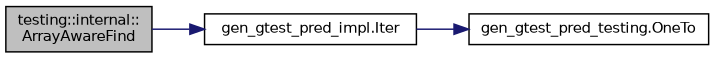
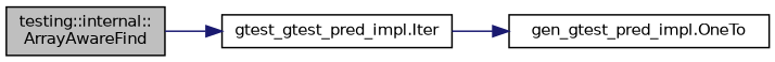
  digraph {
    rankdir=LR
    node [color=black fillcolor=white fontname=Helvetica fontsize=10 shape=record style=filled]
    edge [color=midnightblue fontname=Helvetica fontsize=10 labelfontname=Helvetica labelfontsize=10 style=solid]
    n1 [fillcolor=grey75 fontcolor=black height=0.2 label="testing::internal::\lArrayAwareFind" width=0.4]
-   n2 [height=0.2 label="gen_gtest_pred_impl.Iter" width=0.4]
-   n3 [height=0.2 label="gen_gtest_pred_testing.OneTo" width=0.4]
+   n2 [height=0.2 label="gtest_gtest_pred_impl.Iter" width=0.4]
+   n3 [height=0.2 label="gen_gtest_pred_impl.OneTo" width=0.4]
    n1 -> n2
    n2 -> n3
  }
